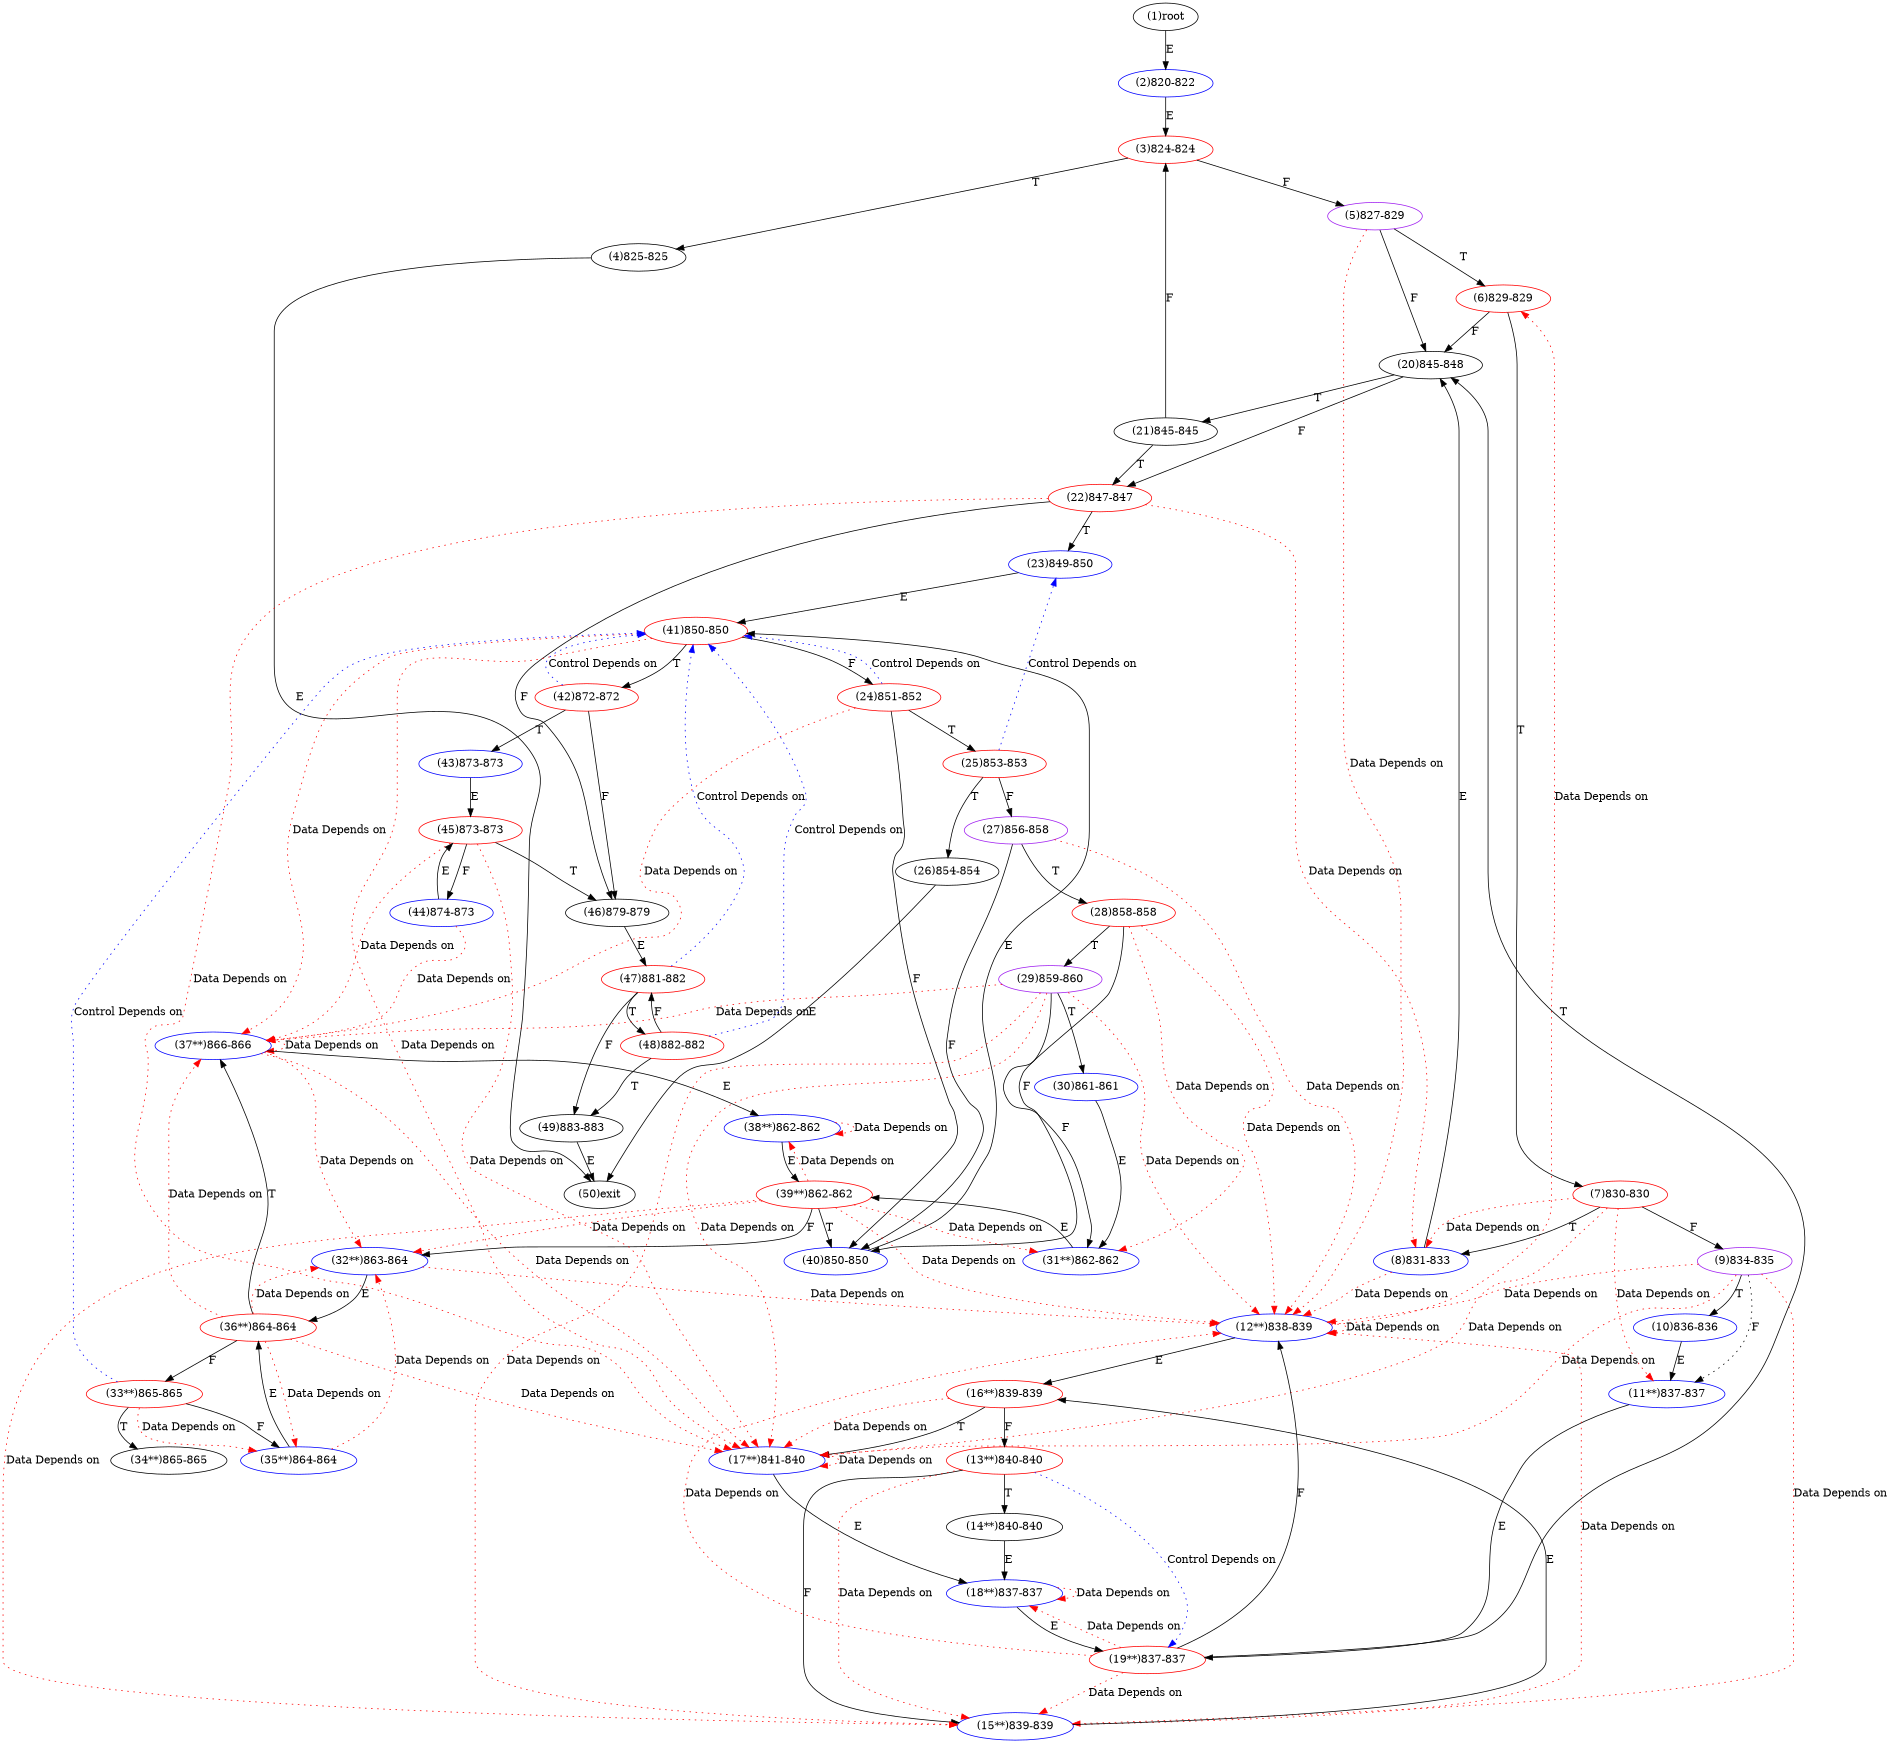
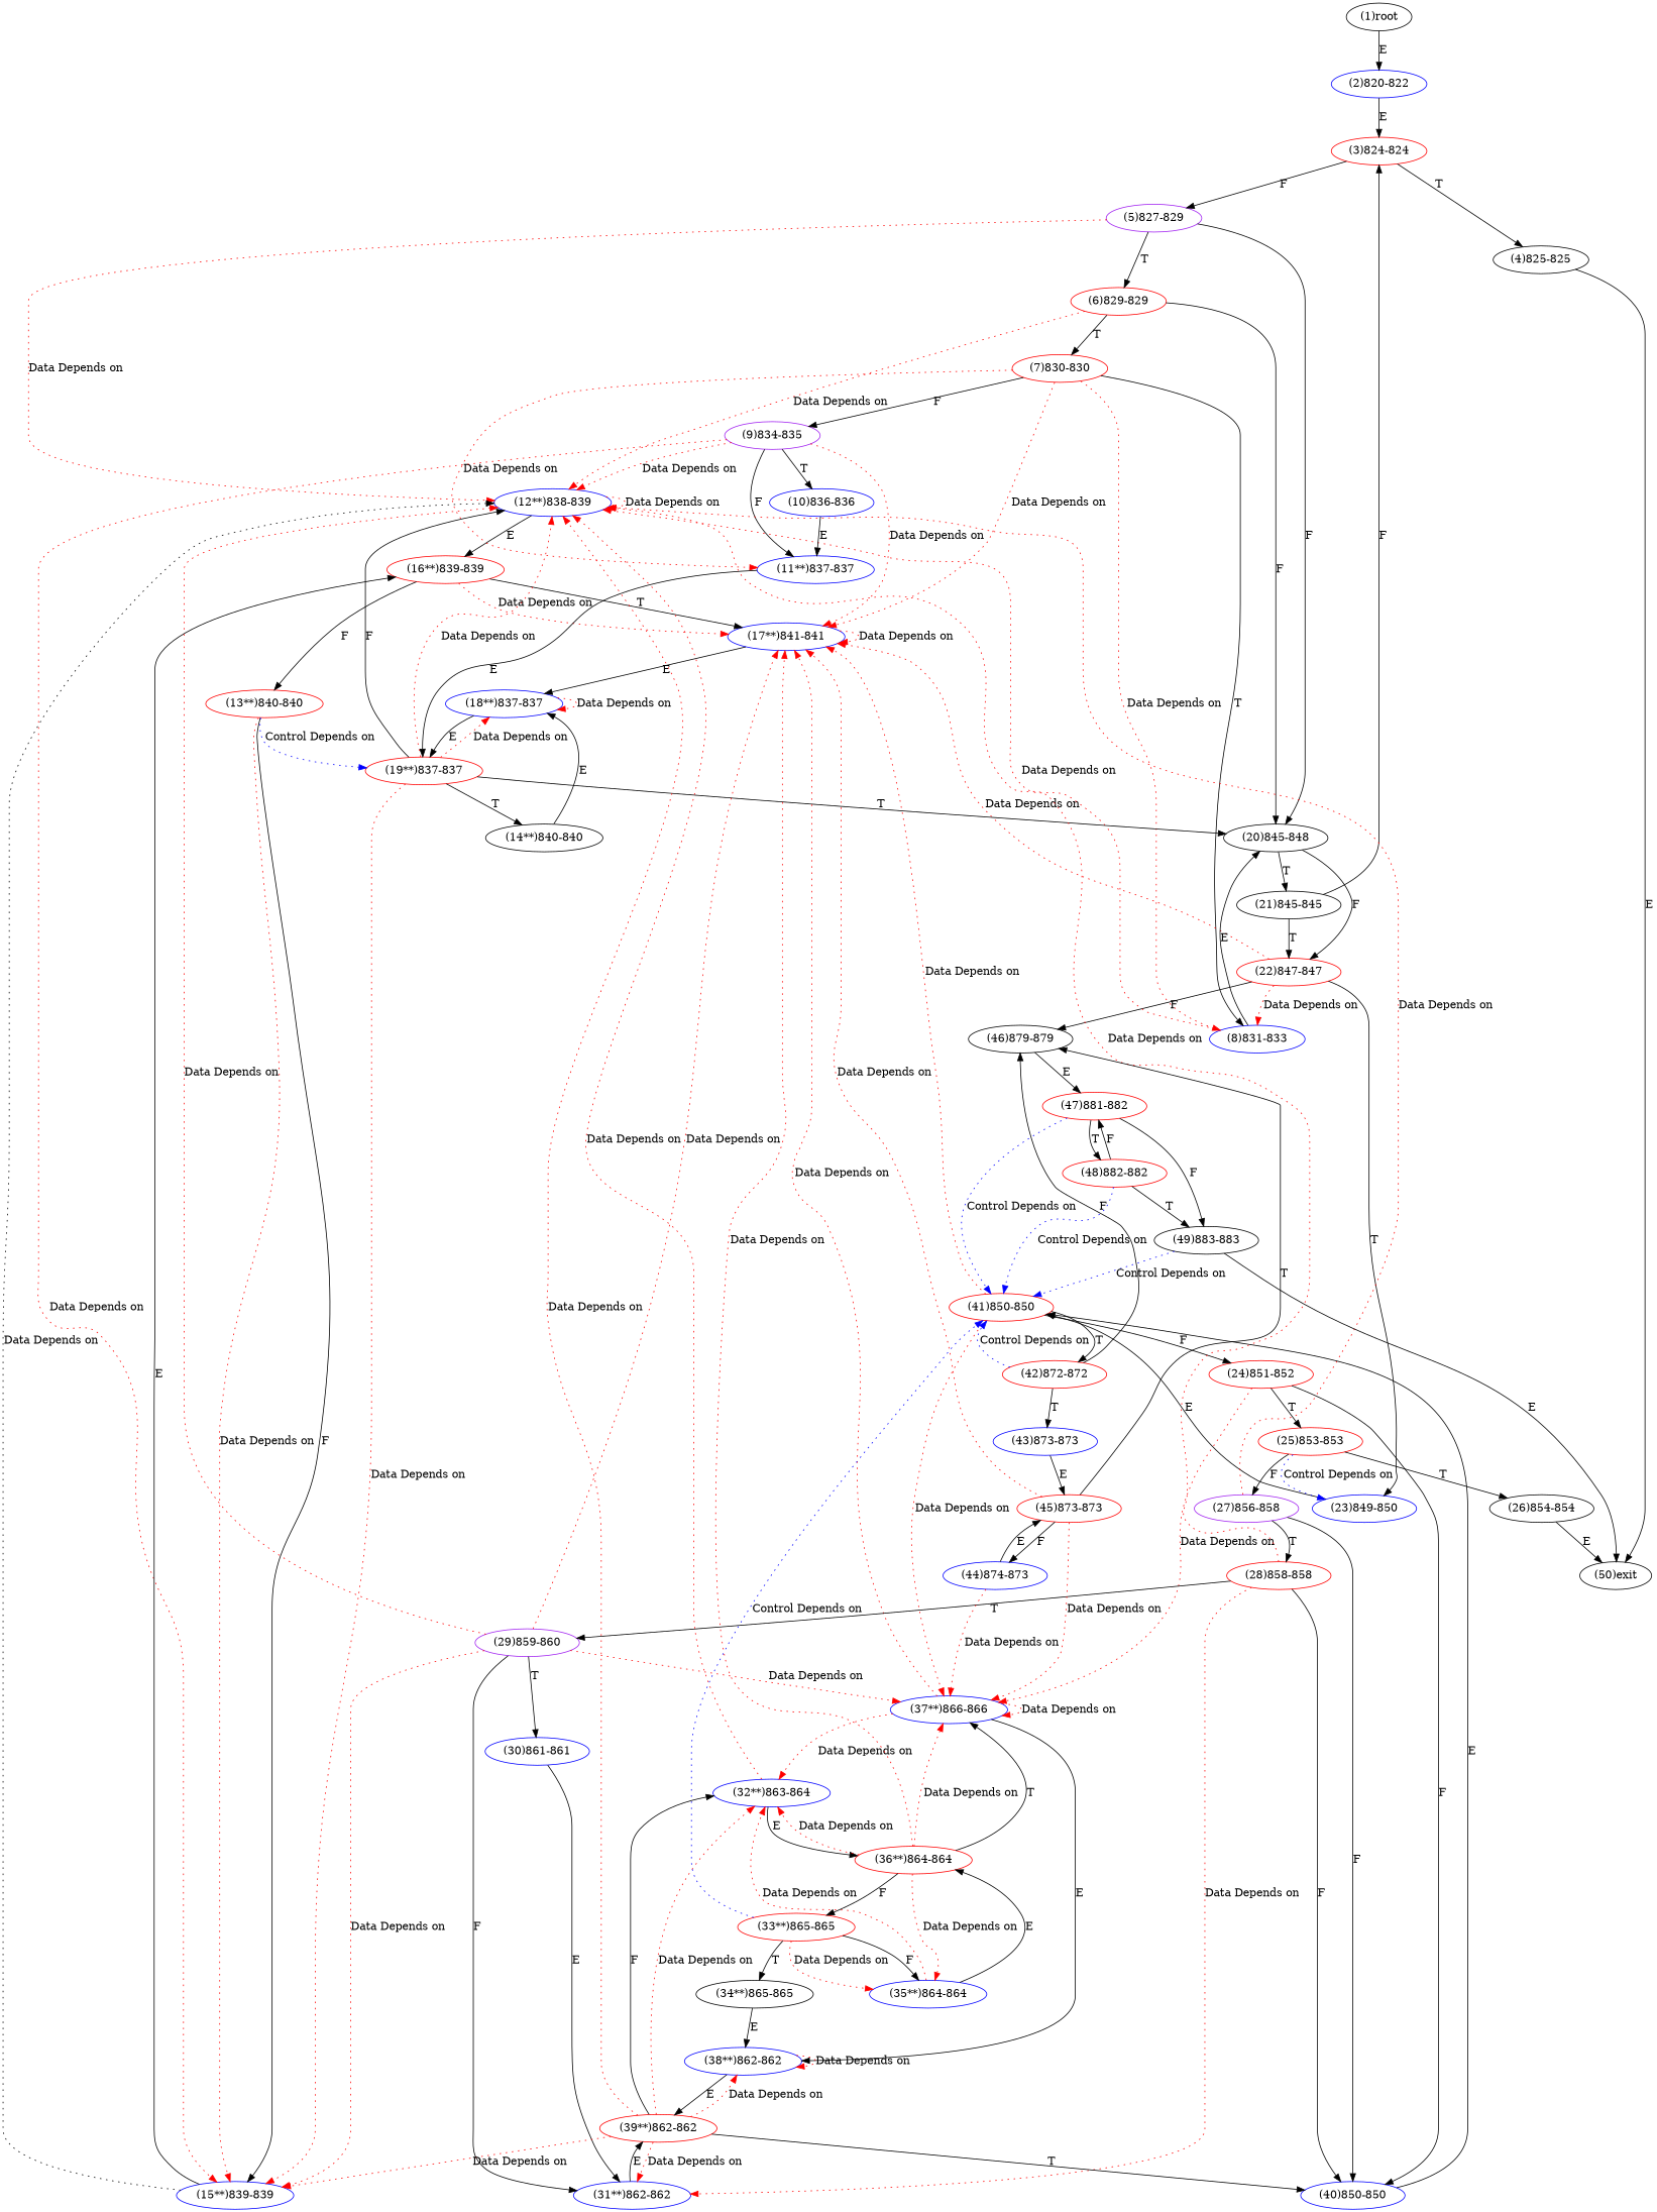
  digraph {
    node [color=blue]
    n1 [label="(1)root" color=""]
    n2 [label="(2)820-822"]
    n3 [color=red label="(3)824-824"]
    n4 [label="(4)825-825" color=""]
    n5 [color=purple label="(5)827-829"]
    n6 [label="(50)exit" color=""]
    n7 [color=red label="(6)829-829"]
    n8 [label="(12**)838-839"]
    n9 [label="(20)845-848" color=""]
    n10 [color=red label="(7)830-830"]
    n11 [color=red label="(16**)839-839"]
    n12 [label="(21)845-845" color=""]
    n13 [color=red label="(22)847-847"]
    n14 [label="(8)831-833"]
    n15 [color=purple label="(9)834-835"]
    n16 [label="(11**)837-837"]
-   n17 [label="(17**)841-840"]
+   n17 [label="(17**)841-841"]
    n18 [label="(10)836-836"]
    n19 [label="(15**)839-839"]
    n20 [color=red label="(19**)837-837"]
    n21 [label="(18**)837-837"]
    n22 [color=red label="(13**)840-840"]
    n23 [label="(14**)840-840" color=""]
    n24 [label="(23)849-850"]
    n25 [label="(46)879-879" color=""]
    n26 [color=red label="(41)850-850"]
    n27 [color=red label="(24)851-852"]
    n28 [label="(37**)866-866"]
    n29 [color=red label="(42)872-872"]
    n30 [color=red label="(47)881-882"]
    n31 [color=red label="(25)853-853"]
    n32 [color=purple label="(27)856-858"]
    n33 [label="(26)854-854" color=""]
    n34 [label="(40)850-850"]
    n35 [color=red label="(28)858-858"]
    n36 [label="(38**)862-862"]
    n37 [label="(32**)863-864"]
    n38 [color=purple label="(29)859-860"]
    n39 [label="(31**)862-862"]
    n40 [label="(30)861-861"]
    n41 [color=red label="(39**)862-862"]
    n42 [label="(34**)865-865" color=""]
    n43 [label="(35**)864-864"]
    n44 [color=red label="(36**)864-864"]
    n45 [color=red label="(33**)865-865"]
    n46 [label="(43)873-873"]
    n47 [color=red label="(45)873-873"]
    n48 [label="(44)874-873"]
    n49 [label="(49)883-883" color=""]
    n50 [color=red label="(48)882-882"]
    n1 -> n2 [label=E]
    n2 -> n3 [label=E]
    n3 -> n4 [label=T]
    n3 -> n5 [label=F]
    n4 -> n6 [label=E]
    n5 -> n7 [label=T]
    n5 -> n8 [color=red label="Data Depends on" style=dotted]
    n5 -> n9 [label=F]
-   n8 -> n7 [color=red label="Data Depends on" style=dotted]
+   n7 -> n8 [color=red label="Data Depends on" style=dotted]
    n7 -> n9 [label=F]
    n7 -> n10 [label=T]
    n8 -> n8 [color=red label="Data Depends on" style=dotted]
    n8 -> n11 [label=E]
    n9 -> n12 [label=T]
    n9 -> n13 [label=F]
    n10 -> n14 [label=T]
    n10 -> n14 [color=red label="Data Depends on" style=dotted]
    n10 -> n15 [label=F]
    n10 -> n16 [color=red label="Data Depends on" style=dotted]
    n10 -> n17 [color=red label="Data Depends on" style=dotted]
    n11 -> n17 [label=T]
    n11 -> n17 [color=red label="Data Depends on" style=dotted]
    n11 -> n22 [label=F]
    n12 -> n3 [label=F]
    n12 -> n13 [label=T]
    n13 -> n14 [color=red label="Data Depends on" style=dotted]
    n13 -> n17 [color=red label="Data Depends on" style=dotted]
    n13 -> n24 [label=T]
    n13 -> n25 [label=F]
    n14 -> n8 [color=red label="Data Depends on" style=dotted]
    n14 -> n9 [label=E]
    n15 -> n8 [color=red label="Data Depends on" style=dotted]
-   n15 -> n16 [label=F style=dotted]
+   n15 -> n16 [label=F]
    n15 -> n17 [color=red label="Data Depends on" style=dotted]
    n15 -> n18 [label=T]
    n15 -> n19 [color=red label="Data Depends on" style=dotted]
    n16 -> n20 [label=E]
    n17 -> n17 [color=red label="Data Depends on" style=dotted]
    n17 -> n21 [label=E]
    n18 -> n16 [label=E]
-   n19 -> n8 [color=red label="Data Depends on" style=dotted]
+   n19 -> n8 [color=black label="Data Depends on" style=dotted]
    n19 -> n11 [label=E]
    n20 -> n8 [label=F]
    n20 -> n8 [color=red label="Data Depends on" style=dotted]
    n20 -> n9 [label=T]
    n20 -> n19 [color=red label="Data Depends on" style=dotted]
    n20 -> n21 [color=red label="Data Depends on" style=dotted]
    n21 -> n20 [label=E]
    n21 -> n21 [color=red label="Data Depends on" style=dotted]
    n22 -> n19 [label=F]
    n22 -> n19 [color=red label="Data Depends on" style=dotted]
    n22 -> n20 [color=blue label="Control Depends on" style=dotted]
-   n22 -> n23 [label=T]
+   n20 -> n23 [label=T]
    n23 -> n21 [label=E]
    n24 -> n26 [label=E]
    n25 -> n30 [label=E]
    n26 -> n17 [color=red label="Data Depends on" style=dotted]
    n26 -> n27 [label=F]
    n26 -> n28 [color=red label="Data Depends on" style=dotted]
    n26 -> n29 [label=T]
-   n27 -> n26 [color=blue label="Control Depends on" style=dotted]
+   n49 -> n26 [color=blue label="Control Depends on" style=dotted]
    n27 -> n28 [color=red label="Data Depends on" style=dotted]
    n27 -> n31 [label=T]
    n27 -> n34 [label=F]
    n28 -> n17 [color=red label="Data Depends on" style=dotted]
    n28 -> n28 [color=red label="Data Depends on" style=dotted]
    n28 -> n36 [label=E]
    n28 -> n37 [color=red label="Data Depends on" style=dotted]
    n29 -> n25 [label=F]
    n29 -> n26 [color=blue label="Control Depends on" style=dotted]
    n29 -> n46 [label=T]
    n30 -> n26 [color=blue label="Control Depends on" style=dotted]
    n30 -> n49 [label=F]
    n30 -> n50 [label=T]
    n31 -> n24 [color=blue label="Control Depends on" style=dotted]
    n31 -> n32 [label=F]
    n31 -> n33 [label=T]
    n32 -> n8 [color=red label="Data Depends on" style=dotted]
    n32 -> n34 [label=F]
    n32 -> n35 [label=T]
    n33 -> n6 [label=E]
    n34 -> n26 [label=E]
    n35 -> n8 [color=red label="Data Depends on" style=dotted]
    n35 -> n34 [label=F]
    n35 -> n38 [label=T]
    n35 -> n39 [color=red label="Data Depends on" style=dotted]
    n36 -> n36 [color=red label="Data Depends on" style=dotted]
    n36 -> n41 [label=E]
    n37 -> n8 [color=red label="Data Depends on" style=dotted]
    n37 -> n44 [label=E]
    n38 -> n8 [color=red label="Data Depends on" style=dotted]
    n38 -> n17 [color=red label="Data Depends on" style=dotted]
    n38 -> n19 [color=red label="Data Depends on" style=dotted]
    n38 -> n28 [color=red label="Data Depends on" style=dotted]
    n38 -> n39 [label=F]
    n38 -> n40 [label=T]
    n39 -> n41 [label=E]
    n40 -> n39 [label=E]
    n41 -> n8 [color=red label="Data Depends on" style=dotted]
    n41 -> n19 [color=red label="Data Depends on" style=dotted]
    n41 -> n34 [label=T]
    n41 -> n36 [color=red label="Data Depends on" style=dotted]
    n41 -> n37 [label=F]
    n41 -> n37 [color=red label="Data Depends on" style=dotted]
    n41 -> n39 [color=red label="Data Depends on" style=dotted]
+   n42 -> n36 [label=E]
    n43 -> n37 [color=red label="Data Depends on" style=dotted]
    n43 -> n44 [label=E]
    n44 -> n17 [color=red label="Data Depends on" style=dotted]
    n44 -> n28 [label=T]
    n44 -> n28 [color=red label="Data Depends on" style=dotted]
    n44 -> n37 [color=red label="Data Depends on" style=dotted]
    n44 -> n43 [color=red label="Data Depends on" style=dotted]
    n44 -> n45 [label=F]
    n45 -> n26 [color=blue label="Control Depends on" style=dotted]
    n45 -> n42 [label=T]
    n45 -> n43 [label=F]
    n45 -> n43 [color=red label="Data Depends on" style=dotted]
    n46 -> n47 [label=E]
    n47 -> n17 [color=red label="Data Depends on" style=dotted]
    n47 -> n25 [label=T]
    n47 -> n28 [color=red label="Data Depends on" style=dotted]
    n47 -> n48 [label=F]
    n48 -> n28 [color=red label="Data Depends on" style=dotted]
    n48 -> n47 [label=E]
    n49 -> n6 [label=E]
    n50 -> n26 [color=blue label="Control Depends on" style=dotted]
    n50 -> n30 [label=F]
    n50 -> n49 [label=T]
  }
